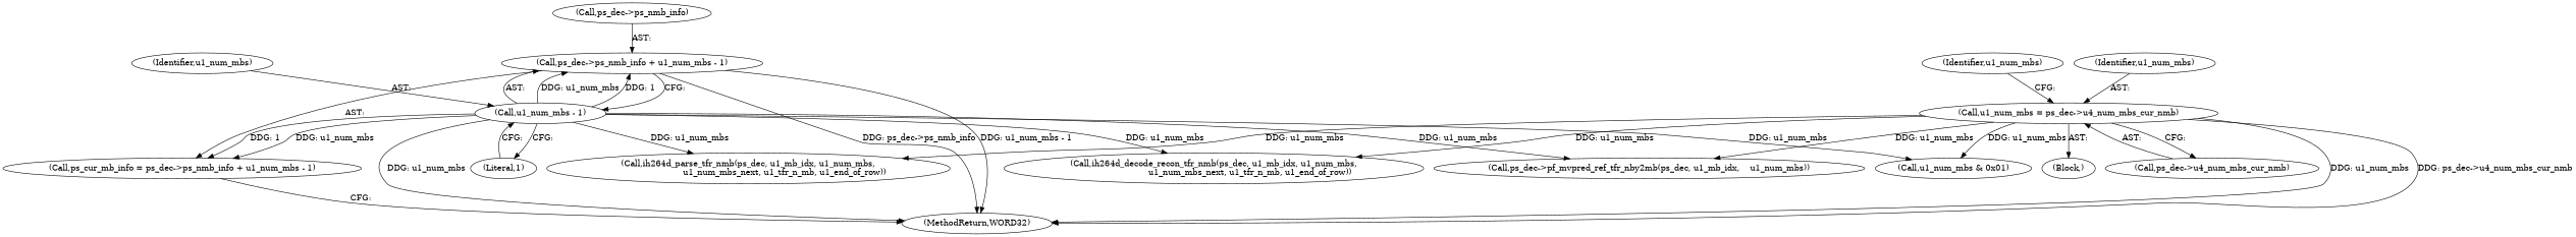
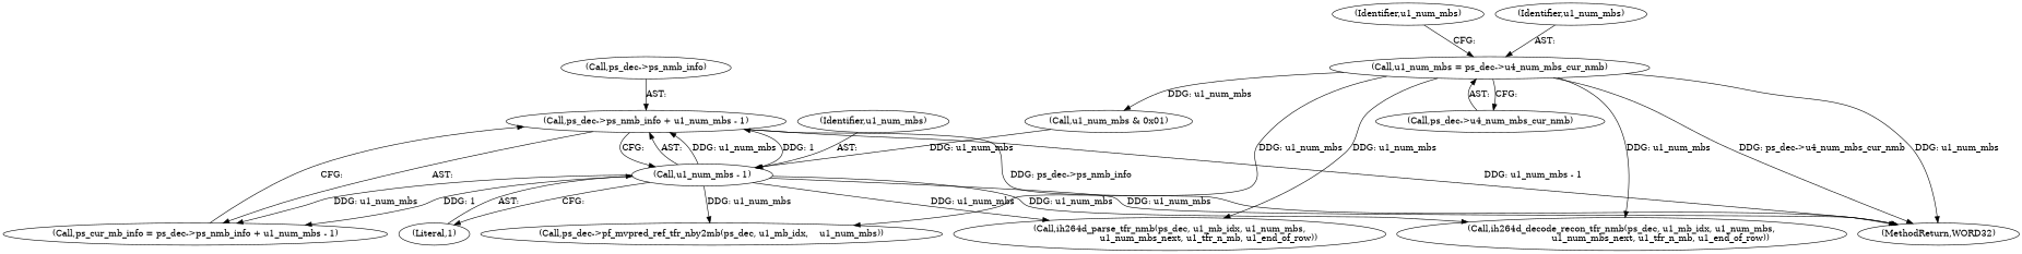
  digraph {
    n1 [label="(Call,ps_dec->ps_nmb_info + u1_num_mbs - 1)"]
    n2 [label="(Call,u1_num_mbs - 1)"]
    n3 [label="(Call,ps_cur_mb_info = ps_dec->ps_nmb_info + u1_num_mbs - 1)"]
    n4 [label="(MethodReturn,WORD32)"]
    n5 [label="(Literal,1)"]
    n6 [label="(Call,u1_num_mbs & 0x01)"]
    n7 [label="(Call,ps_dec->pf_mvpred_ref_tfr_nby2mb(ps_dec, u1_mb_idx,    u1_num_mbs))"]
    n8 [label="(Call,ih264d_parse_tfr_nmb(ps_dec, u1_mb_idx, u1_num_mbs,\n                            u1_num_mbs_next, u1_tfr_n_mb, u1_end_of_row))"]
    n9 [label="(Call,ih264d_decode_recon_tfr_nmb(ps_dec, u1_mb_idx, u1_num_mbs,\n                            u1_num_mbs_next, u1_tfr_n_mb, u1_end_of_row))"]
    n10 [label="(Call,u1_num_mbs = ps_dec->u4_num_mbs_cur_nmb)"]
-   n11 [label="(Block,)"]
    n12 [label="(Call,ps_dec->u4_num_mbs_cur_nmb)"]
    n13 [label="(Identifier,u1_num_mbs)"]
    n14 [label="(Identifier,u1_num_mbs)"]
    n15 [label="(Call,ps_dec->ps_nmb_info)"]
    n16 [label="(Identifier,u1_num_mbs)"]
    n1 -> n2 [label="CFG: "]
    n1 -> n3 [label="AST: "]
    n1 -> n4 [label="DDG: ps_dec->ps_nmb_info"]
    n1 -> n4 [label="DDG: u1_num_mbs - 1"]
    n2 -> n1 [label="AST: "]
    n2 -> n1 [label="DDG: u1_num_mbs"]
    n2 -> n1 [label="DDG: 1"]
    n2 -> n3 [label="DDG: u1_num_mbs"]
    n2 -> n3 [label="DDG: 1"]
    n2 -> n4 [label="DDG: u1_num_mbs"]
    n2 -> n5 [label="CFG: "]
-   n2 -> n6 [label="DDG: u1_num_mbs"]
+   n6 -> n2 [label="DDG: u1_num_mbs"]
    n2 -> n7 [label="DDG: u1_num_mbs"]
    n2 -> n8 [label="DDG: u1_num_mbs"]
    n2 -> n9 [label="DDG: u1_num_mbs"]
-   n3 -> n4 [label="CFG: "]
-   n5 -> n2 [label="CFG: "]
+   n3 -> n1 [label="CFG: "]
+   n5 -> n2 [label="AST: "]
    n10 -> n4 [label="DDG: u1_num_mbs"]
    n10 -> n4 [label="DDG: ps_dec->u4_num_mbs_cur_nmb"]
    n10 -> n6 [label="DDG: u1_num_mbs"]
    n10 -> n7 [label="DDG: u1_num_mbs"]
    n10 -> n8 [label="DDG: u1_num_mbs"]
    n10 -> n9 [label="DDG: u1_num_mbs"]
-   n10 -> n11 [label="AST: "]
    n10 -> n12 [label="CFG: "]
    n12 -> n10 [label="AST: "]
    n13 -> n2 [label="AST: "]
    n14 -> n10 [label="CFG: "]
    n15 -> n1 [label="AST: "]
    n16 -> n10 [label="AST: "]
  }
